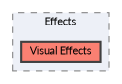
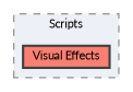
  digraph {
    compound=true
    rankdir=LR
    fontname=Lato
    n1 [color=grey25 fillcolor=salmon fontname=Lato fontsize=10 height=0.2 label="Visual Effects" shape=box style="filled,bold" width=0.4]
    subgraph cluster_1 {
      bgcolor="#edf0f7"
      fontsize=10
-     label=Effects
+     label=Scripts
      pencolor=grey50
      style="filled,dashed"
      n1
    }
  }
